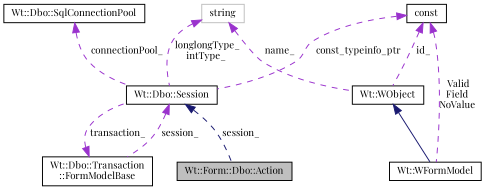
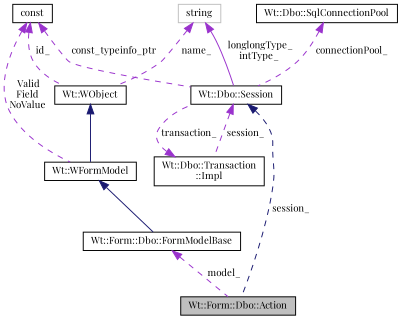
  digraph {
    fontname="Playfair Display"
    node [color=black fillcolor=white fontname="Playfair Display" fontsize=10 shape=record style=filled]
    edge [color=darkorchid3 dir=back fontname="Playfair Display" fontsize=10 labelfontname=Helvetica labelfontsize=10 style=dashed]
    n1 [fillcolor=grey75 fontcolor=black height=0.2 label="Wt::Form::Dbo::Action" width=0.4]
+   n2 [height=0.2 label="Wt::Form::Dbo::FormModelBase" width=0.4]
    n3 [height=0.2 label="Wt::WFormModel" width=0.4]
    n4 [height=0.2 label="Wt::WObject" width=0.4]
    n5 [color=grey75 height=0.2 label=string width=0.4]
    n6 [height=0.2 label="Wt::Dbo::Session" width=0.4]
-   n7 [height=0.2 label="Wt::Dbo::Transaction\l::FormModelBase" width=0.4]
+   n7 [height=0.2 label="Wt::Dbo::Transaction\l::Impl" width=0.4]
    n8 [height=0.2 label=const width=0.4]
    n9 [height=0.2 label="Wt::Dbo::SqlConnectionPool" width=0.4]
+   n2 -> n1 [label=" model_"]
+   n3 -> n2 [color=midnightblue style=solid]
    n4 -> n3 [color=midnightblue style=solid]
    n5 -> n4 [label=" name_"]
-   n5 -> n6 [label=" longlongType_\nintType_"]
+   n5 -> n6 [label=" longlongType_\nintType_" style=solid]
    n6 -> n1 [color=midnightblue label=" session_"]
    n6 -> n7 [label=" session_"]
    n7 -> n6 [label=" transaction_"]
    n8 -> n3 [label=" Valid\nField\nNoValue"]
    n8 -> n4 [label=" id_"]
    n8 -> n6 [label=" const_typeinfo_ptr"]
    n9 -> n6 [label=" connectionPool_"]
  }
